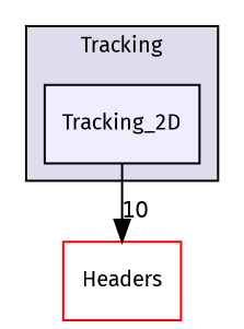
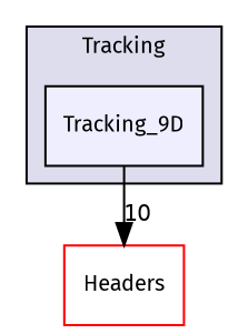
  digraph {
    compound=true
    fontname="Fira Sans"
    node [fontname="Fira Sans" fontsize=10 shape=box style=filled]
-   n1 [fillcolor="#eeeeff" label=Tracking_2D pencolor=black]
+   n1 [fillcolor="#eeeeff" label=Tracking_9D pencolor=black]
    n2 [color=red fillcolor=white label=Headers]
    subgraph cluster_1 {
      bgcolor="#ddddee"
      fontsize=10
      label=Tracking
      pencolor=black
      n1
    }
    n1 -> n2 [headlabel=10 labeldistance=1.5 labelfontname=Helvetica labelfontsize=10 fontname="Fira Sans"]
  }
